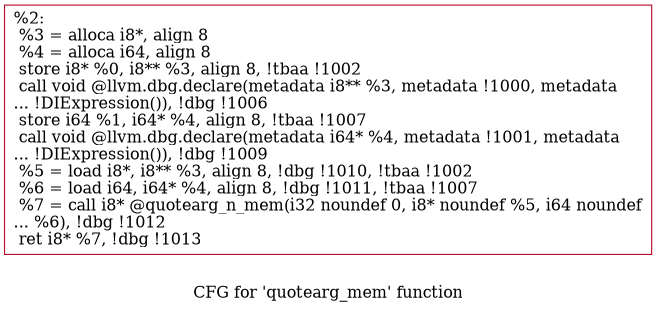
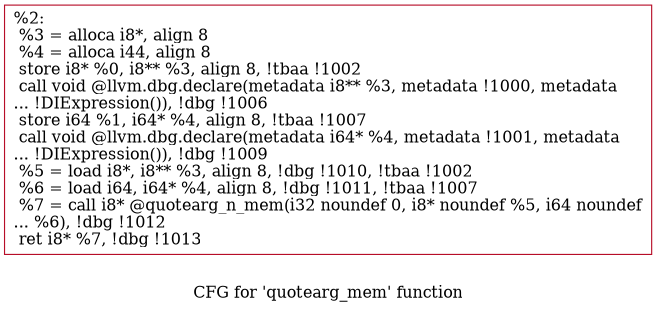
  digraph {
    label="CFG for 'quotearg_mem' function"
    rankdir=LR
-   n1 [color="#b70d28ff" fillcolor=white label="{%2:\l  %3 = alloca i8*, align 8\l  %4 = alloca i64, align 8\l  store i8* %0, i8** %3, align 8, !tbaa !1002\l  call void @llvm.dbg.declare(metadata i8** %3, metadata !1000, metadata\l... !DIExpression()), !dbg !1006\l  store i64 %1, i64* %4, align 8, !tbaa !1007\l  call void @llvm.dbg.declare(metadata i64* %4, metadata !1001, metadata\l... !DIExpression()), !dbg !1009\l  %5 = load i8*, i8** %3, align 8, !dbg !1010, !tbaa !1002\l  %6 = load i64, i64* %4, align 8, !dbg !1011, !tbaa !1007\l  %7 = call i8* @quotearg_n_mem(i32 noundef 0, i8* noundef %5, i64 noundef\l... %6), !dbg !1012\l  ret i8* %7, !dbg !1013\l}" shape=record style=filled]
+   n1 [color="#b70d28ff" fillcolor=white label="{%2:\l  %3 = alloca i8*, align 8\l  %4 = alloca i44, align 8\l  store i8* %0, i8** %3, align 8, !tbaa !1002\l  call void @llvm.dbg.declare(metadata i8** %3, metadata !1000, metadata\l... !DIExpression()), !dbg !1006\l  store i64 %1, i64* %4, align 8, !tbaa !1007\l  call void @llvm.dbg.declare(metadata i64* %4, metadata !1001, metadata\l... !DIExpression()), !dbg !1009\l  %5 = load i8*, i8** %3, align 8, !dbg !1010, !tbaa !1002\l  %6 = load i64, i64* %4, align 8, !dbg !1011, !tbaa !1007\l  %7 = call i8* @quotearg_n_mem(i32 noundef 0, i8* noundef %5, i64 noundef\l... %6), !dbg !1012\l  ret i8* %7, !dbg !1013\l}" shape=record style=filled]
  }
